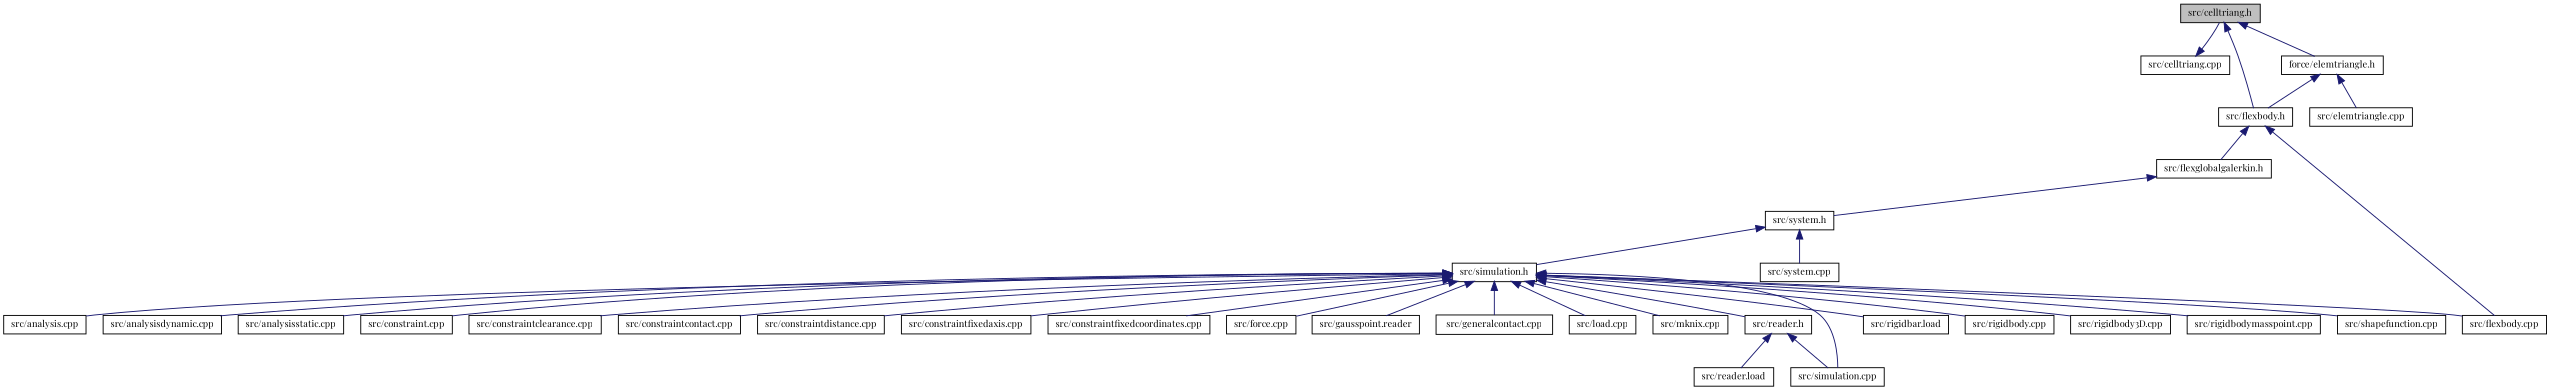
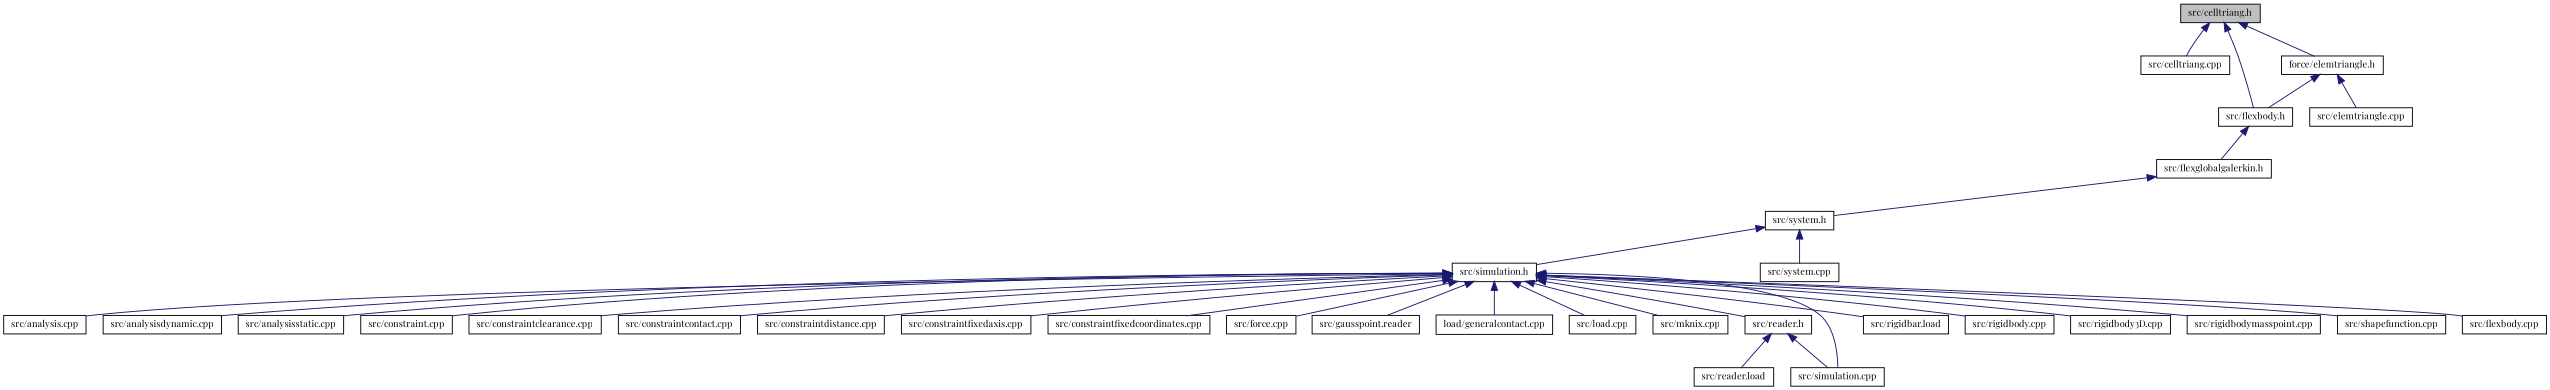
  digraph {
    fontname="Playfair Display"
    node [color=black fillcolor=white fontname="Playfair Display" fontsize=10 shape=record style=filled]
    edge [color=midnightblue dir=back fontname="Playfair Display" fontsize=10 labelfontname="FreeSans.ttf" labelfontsize=10 style=solid]
    n1 [fillcolor=grey75 fontcolor=black height=0.2 label="src/celltriang.h" width=0.4]
    n2 [height=0.2 label="src/celltriang.cpp" width=0.4]
    n3 [height=0.2 label="force/elemtriangle.h" width=0.4]
    n4 [height=0.2 label="src/flexbody.h" width=0.4]
    n5 [height=0.2 label="src/elemtriangle.cpp" width=0.4]
    n6 [height=0.2 label="src/flexglobalgalerkin.h" width=0.4]
    n7 [height=0.2 label="src/flexbody.cpp" width=0.4]
    n8 [height=0.2 label="src/system.h" width=0.4]
    n9 [height=0.2 label="src/simulation.h" width=0.4]
    n10 [height=0.2 label="src/system.cpp" width=0.4]
    n11 [height=0.2 label="src/analysis.cpp" width=0.4]
    n12 [height=0.2 label="src/analysisdynamic.cpp" width=0.4]
    n13 [height=0.2 label="src/analysisstatic.cpp" width=0.4]
    n14 [height=0.2 label="src/constraint.cpp" width=0.4]
    n15 [height=0.2 label="src/constraintclearance.cpp" width=0.4]
    n16 [height=0.2 label="src/constraintcontact.cpp" width=0.4]
    n17 [height=0.2 label="src/constraintdistance.cpp" width=0.4]
    n18 [height=0.2 label="src/constraintfixedaxis.cpp" width=0.4]
    n19 [height=0.2 label="src/constraintfixedcoordinates.cpp" width=0.4]
    n20 [height=0.2 label="src/force.cpp" width=0.4]
    n21 [height=0.2 label="src/gausspoint.reader" width=0.4]
-   n22 [height=0.2 label="src/generalcontact.cpp" width=0.4]
+   n22 [height=0.2 label="load/generalcontact.cpp" width=0.4]
    n23 [height=0.2 label="src/load.cpp" width=0.4]
    n24 [height=0.2 label="src/mknix.cpp" width=0.4]
    n25 [height=0.2 label="src/reader.h" width=0.4]
    n26 [height=0.2 label="src/simulation.cpp" width=0.4]
    n27 [height=0.2 label="src/rigidbar.load" width=0.4]
    n28 [height=0.2 label="src/rigidbody.cpp" width=0.4]
    n29 [height=0.2 label="src/rigidbody3D.cpp" width=0.4]
    n30 [height=0.2 label="src/rigidbodymasspoint.cpp" width=0.4]
    n31 [height=0.2 label="src/shapefunction.cpp" width=0.4]
    n32 [height=0.2 label="src/reader.load" width=0.4]
-   n2 -> n1
+   n1 -> n2
    n1 -> n3
    n1 -> n4
    n3 -> n4
    n3 -> n5
    n4 -> n6
-   n4 -> n7
    n6 -> n8
    n8 -> n9
    n8 -> n10
    n9 -> n7
    n9 -> n11
    n9 -> n12
    n9 -> n13
    n9 -> n14
    n9 -> n15
    n9 -> n16
    n9 -> n17
    n9 -> n18
    n9 -> n19
    n9 -> n20
    n9 -> n21
    n9 -> n22
    n9 -> n23
    n9 -> n24
    n9 -> n25
    n9 -> n26
    n9 -> n27
    n9 -> n28
    n9 -> n29
    n9 -> n30
    n9 -> n31
    n25 -> n26
    n25 -> n32
  }
